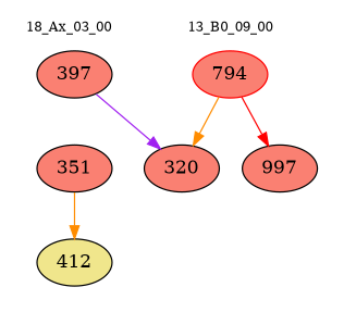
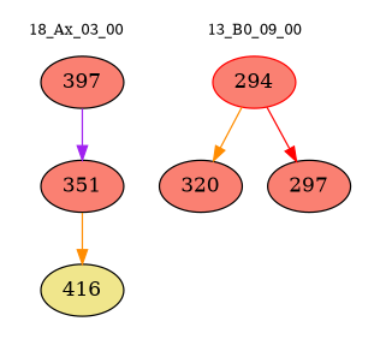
  digraph {
    node [color=black fillcolor=salmon style=filled]
    edge [color=darkorange]
    n1 [label=397]
    n2 [label=351]
-   n3 [fillcolor=khaki label=412]
-   n4 [color=red label=794]
+   n3 [fillcolor=khaki label=416]
+   n4 [color=red label=294]
    n5 [label=320]
-   n6 [label=997]
+   n6 [label=297]
    subgraph cluster_1 {
      color=white
      fontsize=10
      label="18_Ax_03_00"
      n1
      n2
      n3
    }
    subgraph cluster_2 {
      color=white
      fontsize=10
      label="13_B0_09_00"
      n4
      n5
      n6
    }
-   n1 -> n5 [color=purple]
+   n1 -> n2 [color=purple]
    n2 -> n3
    n4 -> n5
    n4 -> n6 [color=red]
  }
